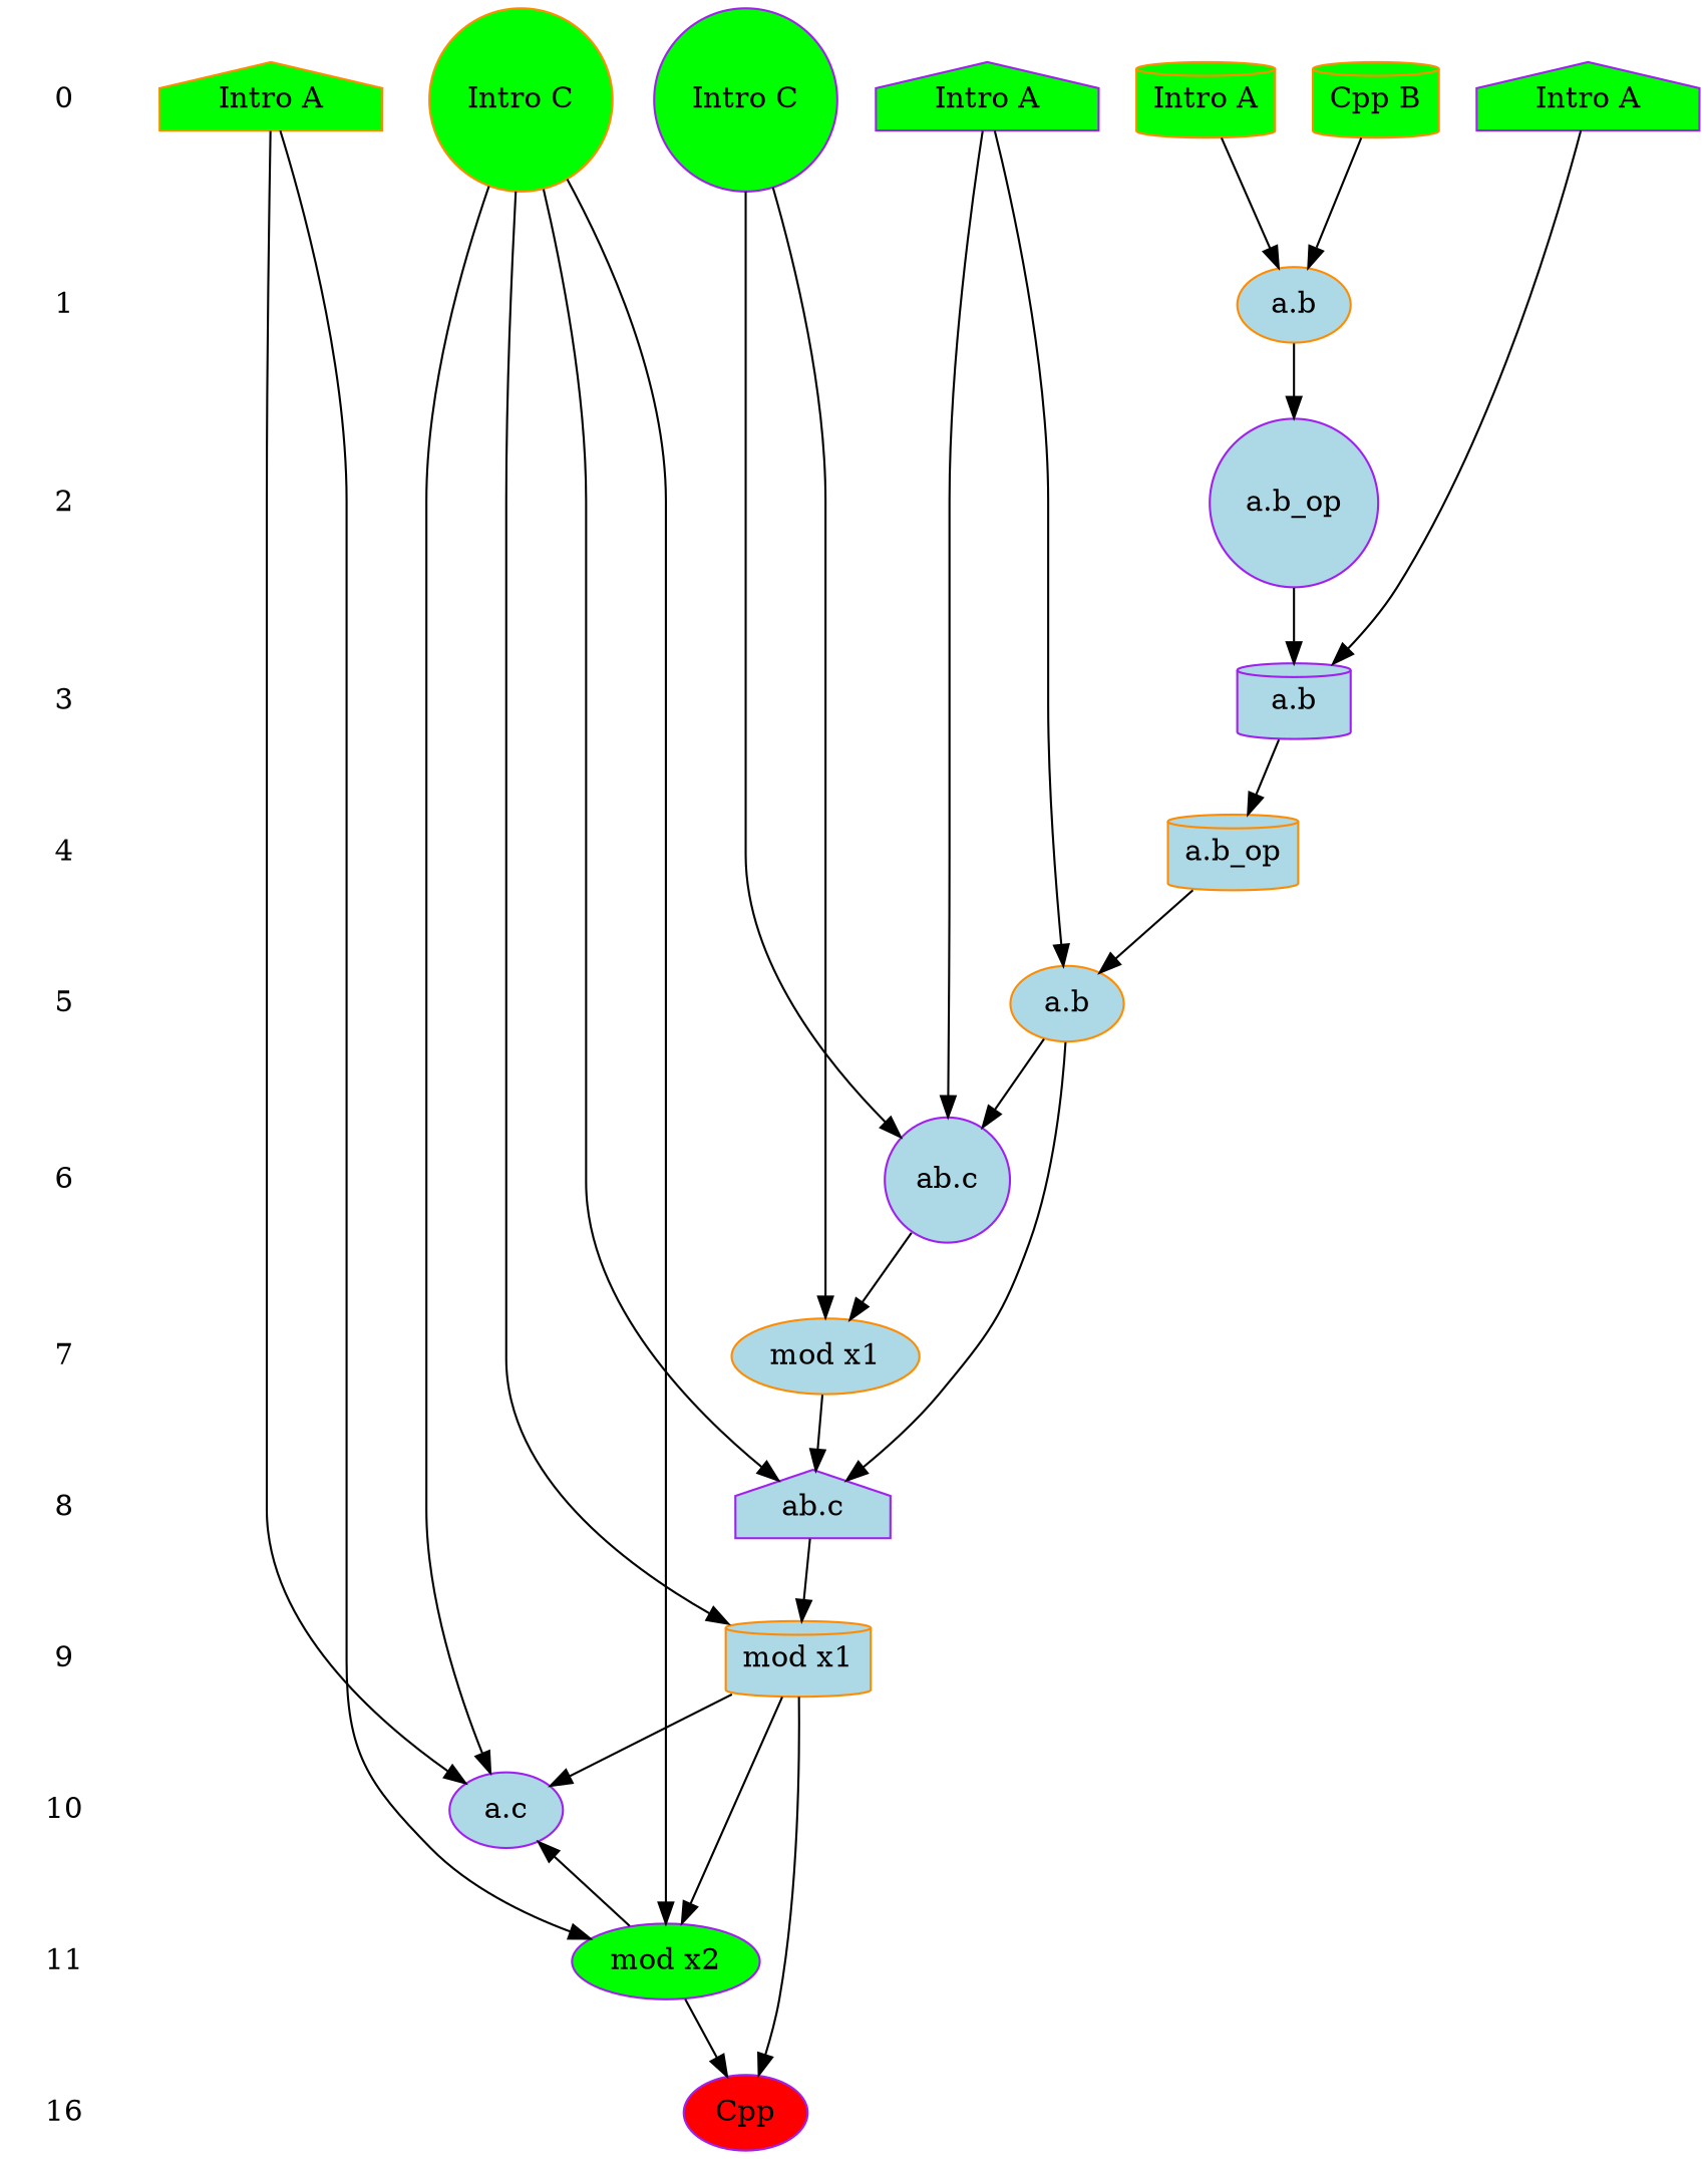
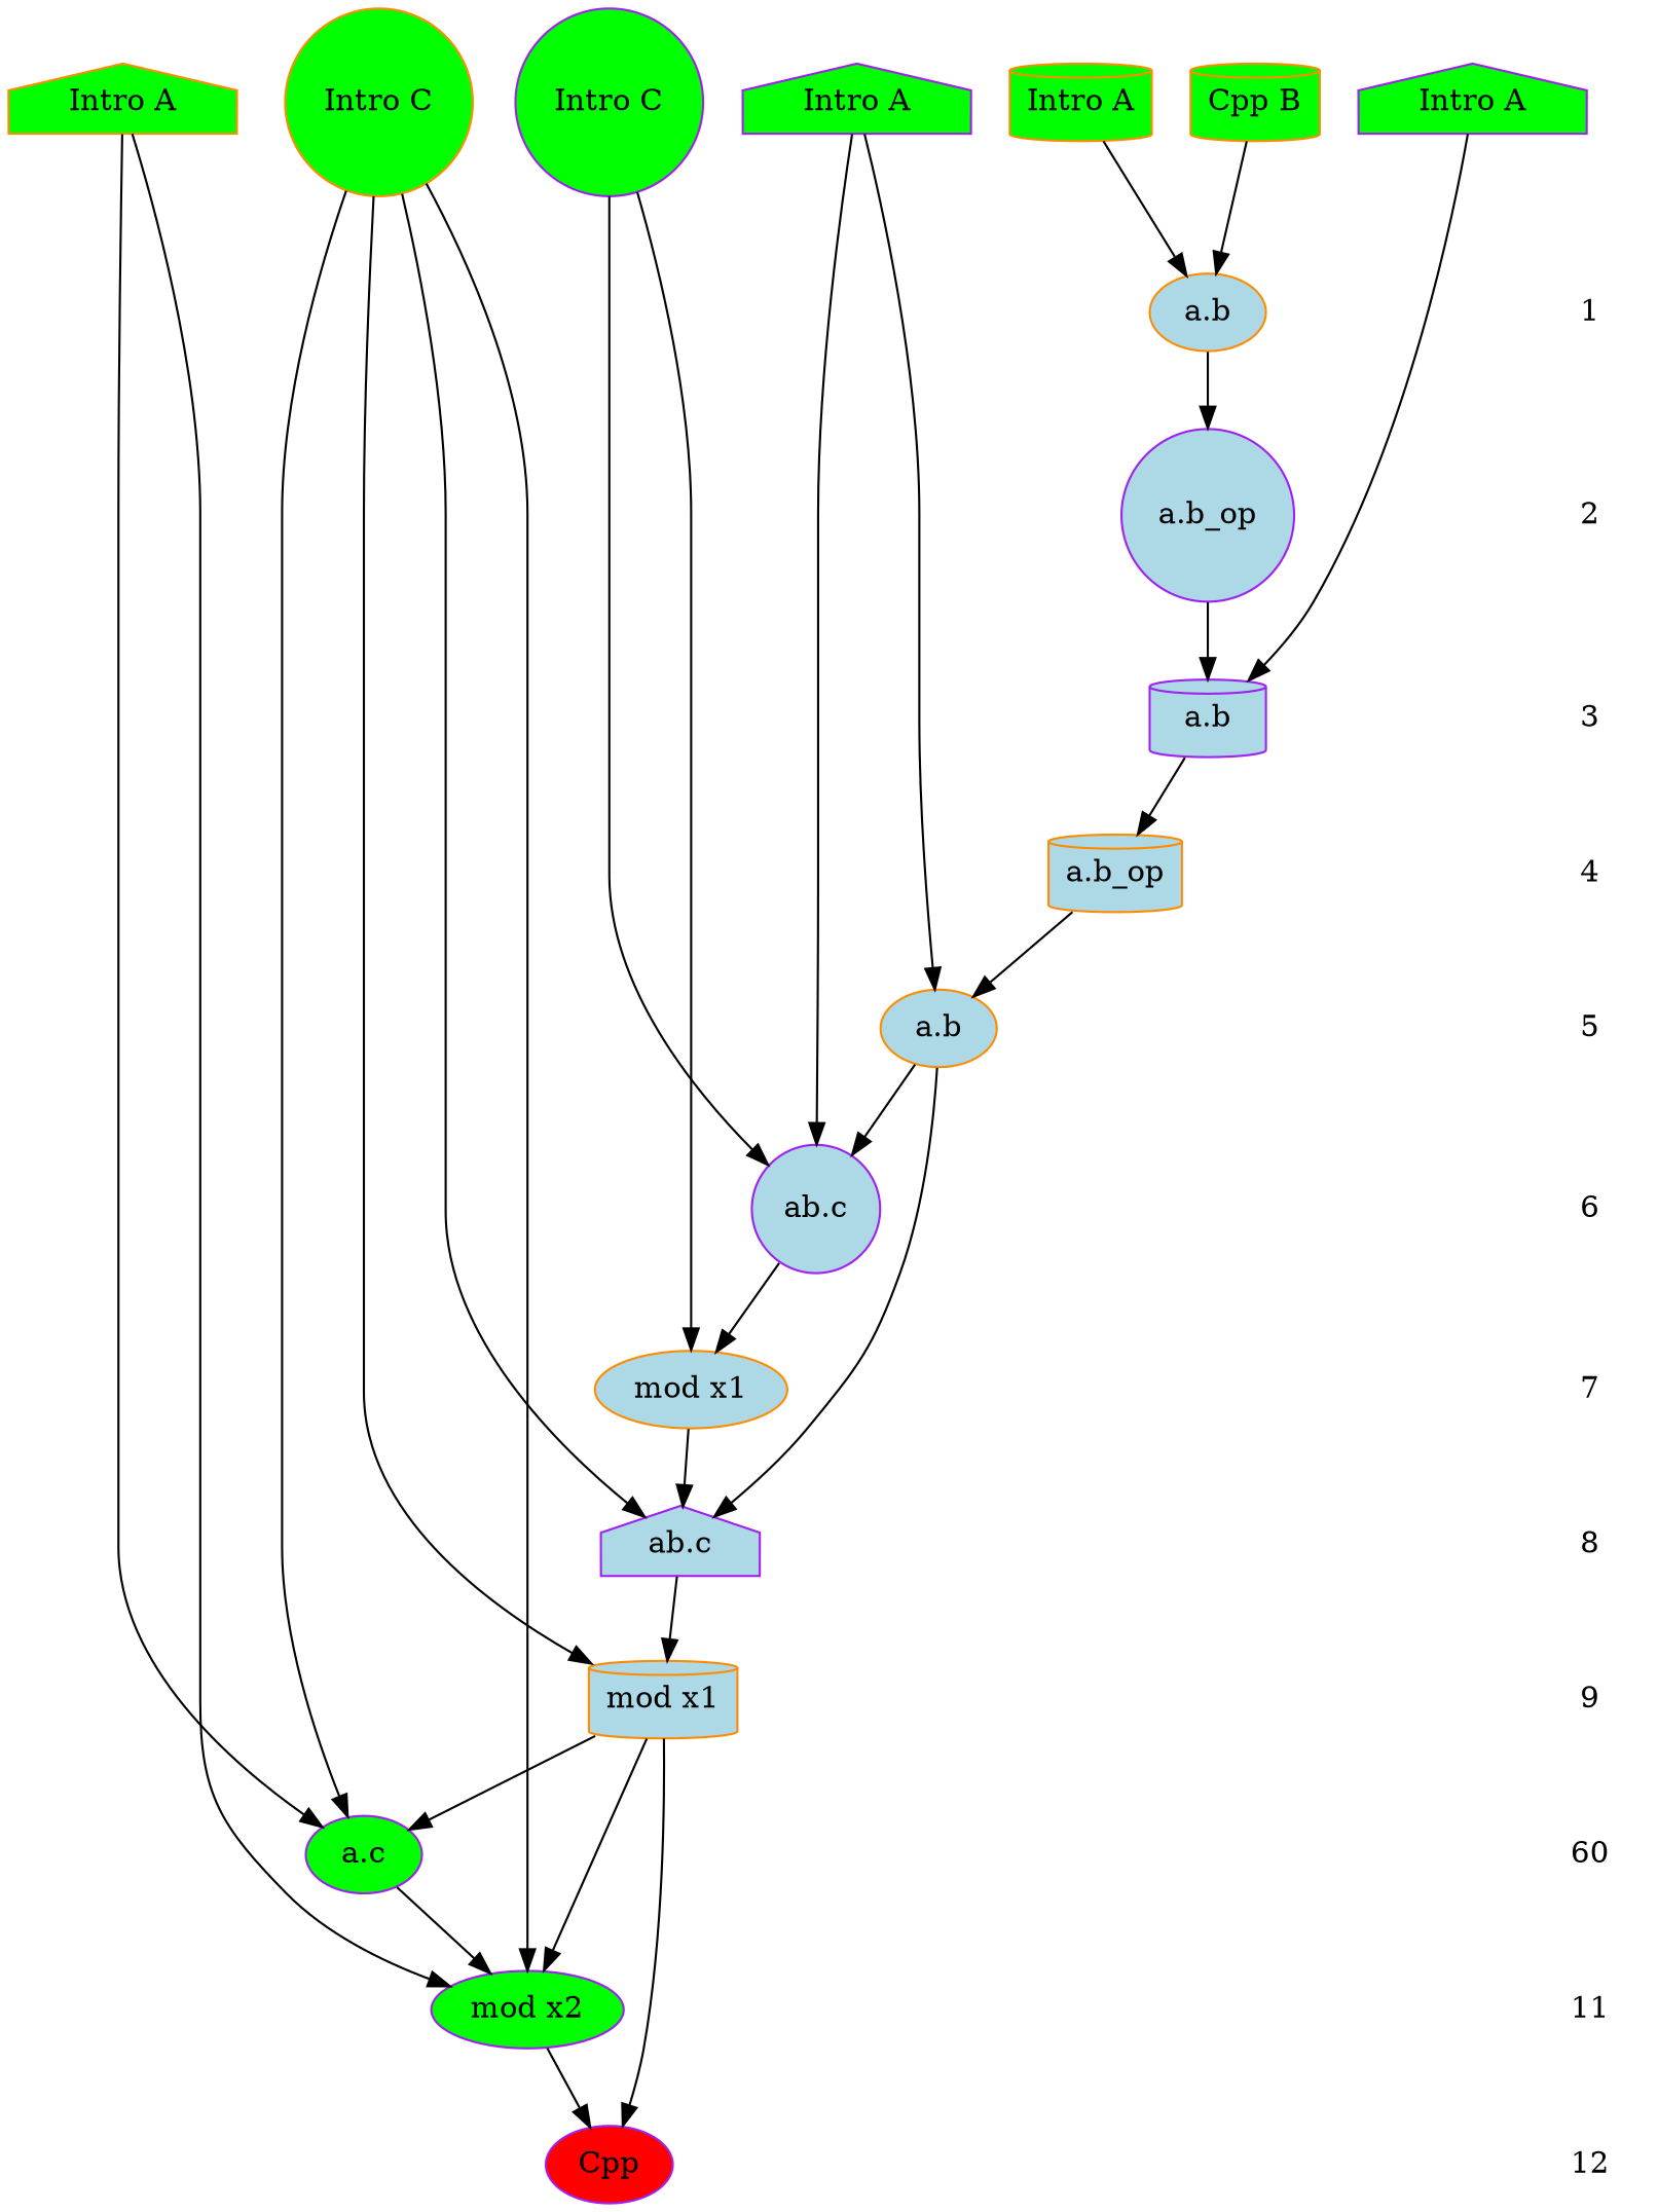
  digraph {
    ranksep=.5
    node [color=darkorange shape=plaintext style=filled]
-   0 [style=""]
    n2 [fillcolor=green label="Intro A" shape=house]
    n3 [color=purple fillcolor=green label="Intro A" shape=house]
    n4 [color=purple fillcolor=green label="Intro A" shape=house]
    n5 [fillcolor=green label="Intro A" shape=cylinder]
    n6 [fillcolor=green label="Cpp B" shape=cylinder]
    n7 [color=purple fillcolor=green label="Intro C" shape=circle]
    n8 [fillcolor=green label="Intro C" shape=circle]
    1 [style=""]
    n10 [fillcolor=lightblue label="a.b" shape=ellipse]
    2 [color=purple style=""]
    n12 [color=purple fillcolor=lightblue label="a.b_op" shape=circle]
    3 [color=purple style=""]
    n14 [color=purple fillcolor=lightblue label="a.b" shape=cylinder]
    4 [style=""]
    n16 [fillcolor=lightblue label="a.b_op" shape=cylinder]
    5 [color=purple style=""]
    n18 [fillcolor=lightblue label="a.b" shape=ellipse]
    6 [style=""]
    n20 [color=purple fillcolor=lightblue label="ab.c" shape=circle]
    7 [style=""]
    n22 [fillcolor=lightblue label="mod x1" shape=ellipse]
    8 [color=purple style=""]
    n24 [color=purple fillcolor=lightblue label="ab.c" shape=house]
    9 [style=""]
    n26 [fillcolor=lightblue label="mod x1" shape=cylinder]
-   10 [style=""]
-   n28 [color=purple fillcolor=lightblue label="a.c" shape=ellipse]
+   10 [label=60 style=""]
+   n28 [color=purple fillcolor=green label="a.c" shape=ellipse]
    11 [style=""]
    n30 [color=purple fillcolor=green label="mod x2" shape=ellipse]
-   12 [color=purple label=16 style=""]
+   12 [color=purple style=""]
    n32 [color=purple fillcolor=red label=Cpp shape=ellipse]
    subgraph sub_1 {
      rank=same
-     0
      n2
      n3
      n4
      n5
      n6
      n7
      n8
    }
    subgraph sub_2 {
      rank=same
      1
      n10
    }
    subgraph sub_3 {
      rank=same
      2
      n12
    }
    subgraph sub_4 {
      rank=same
      3
      n14
    }
    subgraph sub_5 {
      rank=same
      4
      n16
    }
    subgraph sub_6 {
      rank=same
      5
      n18
    }
    subgraph sub_7 {
      rank=same
      6
      n20
    }
    subgraph sub_8 {
      rank=same
      7
      n22
    }
    subgraph sub_9 {
      rank=same
      8
      n24
    }
    subgraph sub_10 {
      rank=same
      9
      n26
    }
    subgraph sub_11 {
      rank=same
      10
      n28
    }
    subgraph sub_12 {
      rank=same
      11
      n30
    }
    subgraph sub_13 {
      rank=same
      12
      n32
    }
-   0 -> 1 [style=invis]
    n2 -> n28
    n2 -> n30
    n3 -> n14
    n4 -> n18
    n4 -> n20
    n5 -> n10
    n6 -> n10
    n7 -> n20
    n7 -> n22
    n8 -> n24
    n8 -> n26
    n8 -> n28
    n8 -> n30
    1 -> 2 [style=invis]
    n10 -> n12
    2 -> 3 [style=invis]
    n12 -> n14
    3 -> 4 [style=invis]
    n14 -> n16
    4 -> 5 [style=invis]
    n16 -> n18
    5 -> 6 [style=invis]
    n18 -> n20
    n18 -> n24
    6 -> 7 [style=invis]
    n20 -> n22
    7 -> 8 [style=invis]
    n22 -> n24
    8 -> 9 [style=invis]
    n24 -> n26
    9 -> 10 [style=invis]
    n26 -> n28
    n26 -> n30
    n26 -> n32
    10 -> 11 [style=invis]
-   n30 -> n28
+   n28 -> n30
    11 -> 12 [style=invis]
    n30 -> n32
  }
